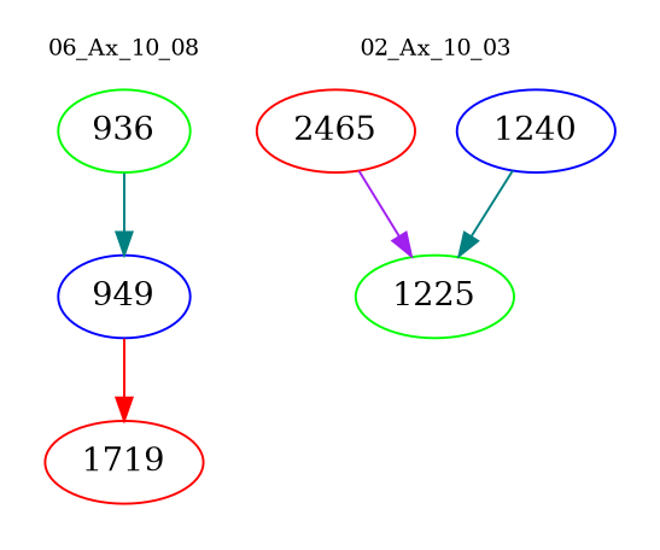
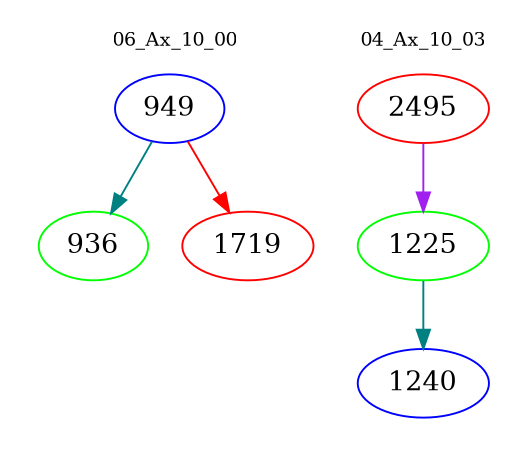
  digraph {
    node [color=green]
    edge [color=teal]
    n1 [label=936]
    n2 [color=blue label=949]
    n3 [color=red label=1719]
    n4 [label=1225]
    n5 [color=blue label=1240]
-   n6 [color=red label=2465]
+   n6 [color=red label=2495]
    subgraph cluster_1 {
      color=white
      fontsize=10
-     label="06_Ax_10_08"
+     label="06_Ax_10_00"
      n1
      n2
      n3
    }
    subgraph cluster_2 {
      color=white
      fontsize=10
-     label="02_Ax_10_03"
+     label="04_Ax_10_03"
      n4
      n5
      n6
    }
-   n1 -> n2
+   n2 -> n1
    n2 -> n3 [color=red]
-   n5 -> n4
+   n4 -> n5
    n6 -> n4 [color=purple]
  }
